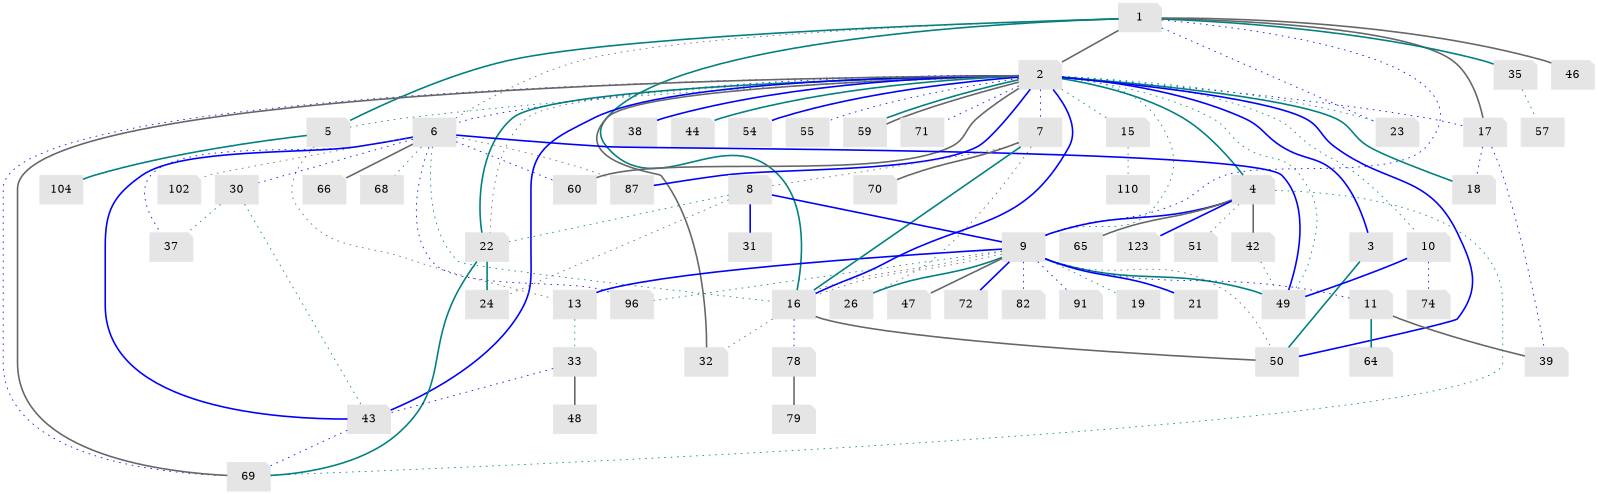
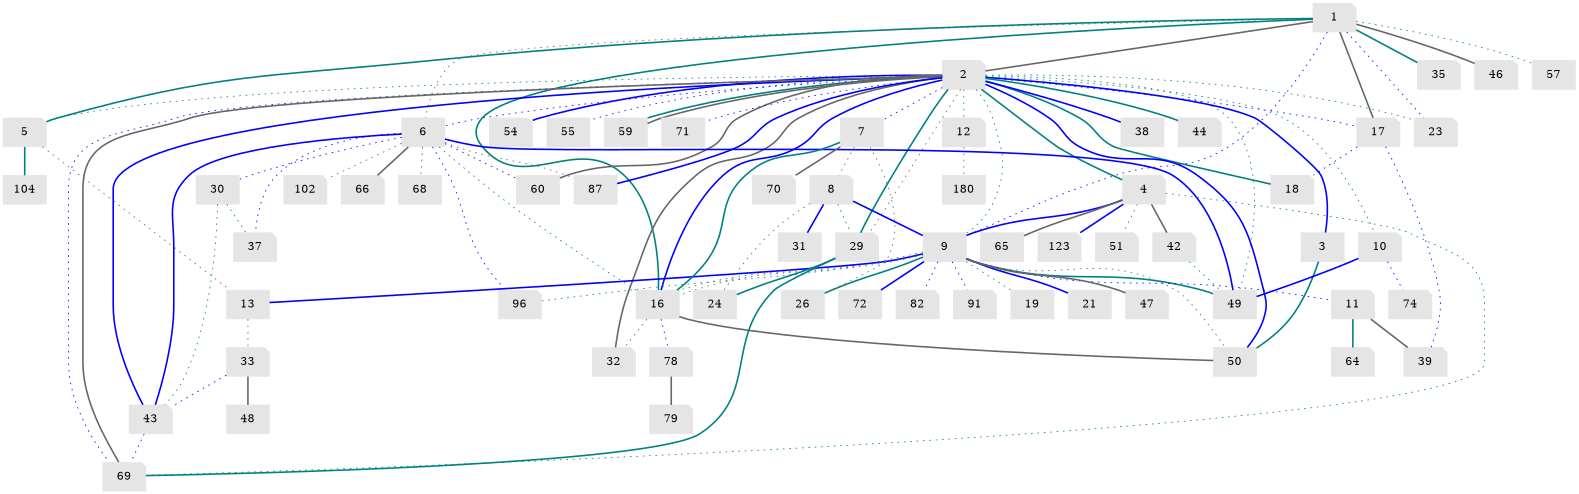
  graph {
    node [color=gray90 shape=note style=filled]
    edge [color=blue style=dotted]
    1 [super="+25+29"]
    2 [super="+53+40+56+20+96+98+105+119+114+108+99+101+34+14+15+27"]
    5
    6 [shape=box]
    9 [shape=box super="+75"]
    16 [shape=box super="+92+58+41"]
    17 [super="+30+74"]
    23
    35
    46
    57 [shape=box]
    3 [shape=box]
    4
    7 [shape=box]
    10
-   12 [label=15]
+   12
    18 [super="+45"]
-   22 [super="+52"]
+   22 [super="+52" label=29]
    32
    38 [shape=box]
    43 [super="+93+62"]
    44
    49 [shape=box super="+117+61"]
    50 [shape=box super="+81"]
    54
    55 [shape=box]
    59 [shape=box super="+100+67"]
    60 [shape=box]
    69 [super="+84"]
    71 [shape=box]
    87 [shape=box super="+88+106"]
    13 [shape=box]
    104 [shape=box]
    n34 [label=30 shape=box super="+120"]
    37
    66
    68 [shape=box super="+115"]
    n38 [label=96]
    102
    26 [shape=box]
    11 [super="+95"]
    19 [shape=box]
    21 [shape=box]
    47
    72 [shape=box]
    82 [super="+125"]
    91
    78
    39 [super="+77"]
    42
    51 [super="+90+80"]
    65 [shape=box]
    123
    8
    70 [super="+126"]
    n56 [label=74]
-   110 [shape=box]
+   110 [shape=box label=180]
    24 [shape=box]
    33 [super="+89"]
    31 [shape=box]
    64
    48 [shape=box]
    79
    1 -- 2 [color=gray40 style=bold weight=4]
    1 -- 5 [color=teal style=bold]
    1 -- 6 [color=gray40]
    1 -- 9 [weight=3]
    1 -- 16 [color=teal style=bold]
    1 -- 17 [color=gray40 style=bold]
    1 -- 23
    1 -- 35 [color=teal style=bold]
    1 -- 46 [color=gray40 style=bold]
-   35 -- 57 [color=teal]
+   1 -- 57 [color=teal]
    2 -- 5 [color=teal]
    2 -- 6 [weight=2]
    2 -- 9 [color=teal weight=6]
    2 -- 16 [style=bold]
    2 -- 17 [weight=2]
    2 -- 23 [color=teal]
    2 -- 3 [style=bold]
    2 -- 4 [color=teal style=bold]
    2 -- 7 [weight=2]
    2 -- 10 [color=teal]
    2 -- 12 [color=teal]
    2 -- 18 [color=teal style=bold]
    2 -- 22 [color=teal style=bold]
    2 -- 22 [color=gray40]
    2 -- 32 [color=gray40 style=bold]
    2 -- 38 [style=bold]
    2 -- 43 [style=bold weight=2]
    2 -- 44 [color=teal style=bold]
    2 -- 49 [color=teal]
    2 -- 50 [style=bold]
    2 -- 54 [style=bold]
    2 -- 55
    2 -- 59 [color=teal style=bold]
    2 -- 59 [color=gray40 style=bold]
    2 -- 60 [color=gray40 style=bold]
    2 -- 69 [weight=2]
    2 -- 69 [color=gray40 style=bold]
    2 -- 71
    2 -- 87 [style=bold]
    5 -- 13 [color=gray40]
    5 -- 104 [color=teal style=bold]
    6 -- 16 [color=teal]
    6 -- 43 [style=bold]
    6 -- 49 [style=bold]
    6 -- 60
    6 -- 87 [color=gray40]
    6 -- n34
    6 -- 37
    6 -- 66 [color=gray40 style=bold]
    6 -- 68 [color=teal]
    6 -- n38
    6 -- 102 [color=gray40]
    9 -- 16 [color=gray40]
    9 -- 16 [color=gray40]
    9 -- 49 [color=teal style=bold]
    9 -- 50 [color=gray40]
    9 -- 13 [style=bold]
    9 -- n38 [color=teal]
    9 -- 26 [color=teal style=bold]
    9 -- 11
    9 -- 19 [color=teal]
    9 -- 21 [style=bold]
    9 -- 47 [color=gray40 style=bold]
    9 -- 72 [style=bold]
    9 -- 82 [weight=2]
    9 -- 91
    16 -- 32 [color=gray40]
    16 -- 50 [color=gray40 style=bold]
    16 -- 78
    17 -- 18
    17 -- 39
    3 -- 50 [color=teal style=bold]
    4 -- 9 [style=bold]
    4 -- 69 [color=teal]
    4 -- 42 [color=gray40 style=bold]
    4 -- 51 [color=gray40]
    4 -- 65 [color=gray40 style=bold]
    4 -- 123 [style=bold]
    7 -- 16 [color=teal style=bold]
    7 -- 26 [color=gray40]
    7 -- 8 [color=gray40]
    7 -- 70 [color=gray40 style=bold]
    10 -- 49 [style=bold weight=2]
    10 -- n56
    12 -- 110 [color=gray40]
    22 -- 69 [color=teal style=bold]
    22 -- 24 [color=teal style=bold]
    43 -- 69
    13 -- 33 [color=teal]
    n34 -- 43 [color=teal]
    n34 -- 37 [color=teal]
    11 -- 39 [color=gray40 style=bold]
    11 -- 64 [color=teal style=bold]
    78 -- 79 [color=gray40 style=bold]
    42 -- 49 [color=teal]
    8 -- 9 [style=bold]
    8 -- 22 [color=teal]
    8 -- 24 [color=gray40]
    8 -- 31 [style=bold]
    33 -- 43
    33 -- 48 [color=gray40 style=bold]
  }
